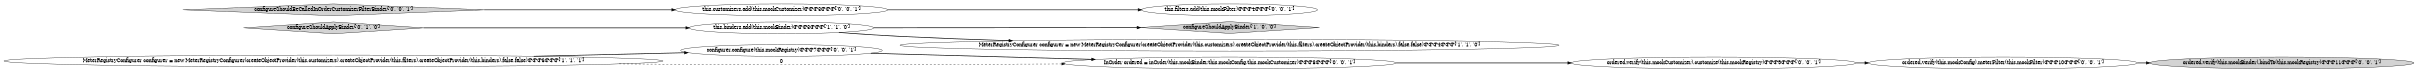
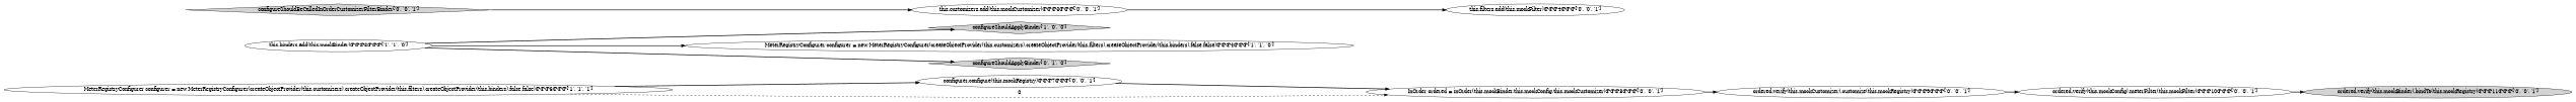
  digraph {
    rankdir=LR
    node [fillcolor=white shape=ellipse style=filled]
    edge [style=bold]
    n1 [label="ordered.verify(this.mockConfig).meterFilter(this.mockFilter)@@@10@@@['0', '0', '1']"]
    n2 [fillcolor=lightgray label="ordered.verify(this.mockBinder).bindTo(this.mockRegistry)@@@11@@@['0', '0', '1']"]
    n3 [fillcolor=lightgray label="configureShouldApplyBinder['1', '0', '0']" shape=diamond]
    n4 [label="this.binders.add(this.mockBinder)@@@3@@@['1', '1', '0']"]
    n5 [label="MeterRegistryConfigurer configurer = new MeterRegistryConfigurer(createObjectProvider(this.customizers),createObjectProvider(this.filters),createObjectProvider(this.binders),false,false)@@@4@@@['1', '1', '0']"]
    n6 [label="ordered.verify(this.mockCustomizer).customize(this.mockRegistry)@@@9@@@['0', '0', '1']"]
    n7 [fillcolor=lightgray label="configureShouldBeCalledInOrderCustomizerFilterBinder['0', '0', '1']" shape=diamond]
    n8 [label="this.customizers.add(this.mockCustomizer)@@@3@@@['0', '0', '1']"]
    n9 [label="this.filters.add(this.mockFilter)@@@4@@@['0', '0', '1']"]
    n10 [label="configurer.configure(this.mockRegistry)@@@7@@@['0', '0', '1']"]
    n11 [label="InOrder ordered = inOrder(this.mockBinder,this.mockConfig,this.mockCustomizer)@@@8@@@['0', '0', '1']"]
    n12 [label="MeterRegistryConfigurer configurer = new MeterRegistryConfigurer(createObjectProvider(this.customizers),createObjectProvider(this.filters),createObjectProvider(this.binders),false,false)@@@6@@@['1', '1', '1']"]
    n13 [fillcolor=lightgray label="configureShouldApplyBinder['0', '1', '0']" shape=diamond]
    n1 -> n2
    n4 -> n3
    n4 -> n5
    n6 -> n1
    n7 -> n8
    n8 -> n9
    n10 -> n11
    n11 -> n6
    n12 -> n10
    n12 -> n11 [label=0 style=dashed]
-   n13 -> n4
+   n4 -> n13
  }
